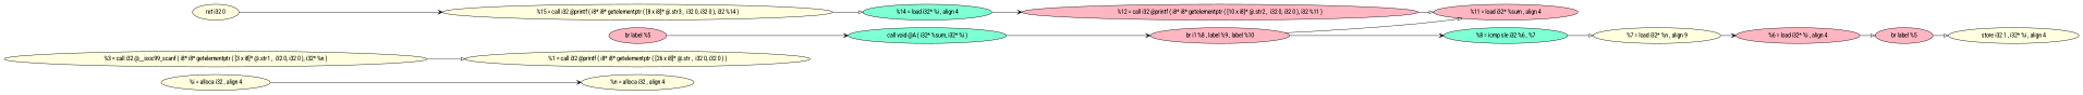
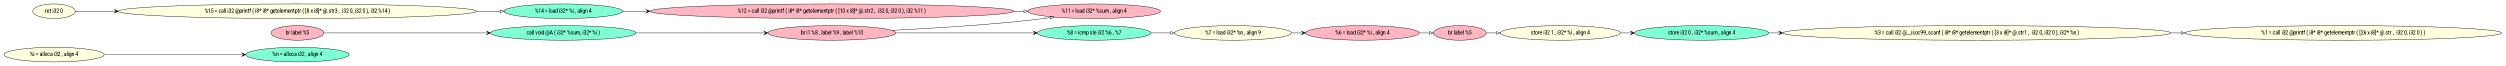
  digraph {
    fontname="Roboto Condensed"
    rankdir=LR
    node [fillcolor=lightyellow fontname="Roboto Condensed" style=filled]
    edge [arrowhead=vee fontname="Roboto Condensed"]
-   n1 [height=0.51389 label="%n = alloca i32 , align 4" width=3.6389]
+   n1 [fillcolor=aquamarine height=0.51389 label="%n = alloca i32 , align 4" width=3.6389]
    n2 [height=0.51389 label="%i = alloca i32 , align 4" width=3.5278]
    n3 [height=0.51389 label="%1 = call i32 @printf ( i8* i8* getelementptr ( [26 x i8]* @.str ,  i32 0, i32 0 ) )" width=11.139]
    n4 [height=0.51389 label="%3 = call i32 @__isoc99_scanf ( i8* i8* getelementptr ( [3 x i8]* @.str1 ,  i32 0, i32 0 ), i32* %n )" width=13.667]
+   n5 [fillcolor=aquamarine height=0.51389 label="store i32 0 , i32* %sum , align 4" width=4.7222]
    n6 [height=0.51389 label="store i32 1 , i32* %i , align 4" width=4.2222]
    n7 [fillcolor=lightpink height=0.51389 label="br label %5" width=1.8611]
    n8 [fillcolor=lightpink height=0.51389 label="%6 = load i32* %i , align 4" width=4]
    n9 [height=0.51389 label="%7 = load i32* %n , align 9" width=4.1111]
    n10 [fillcolor=aquamarine height=0.51389 label="%8 = icmp sle i32 %6 , %7" width=4]
    n11 [fillcolor=lightpink height=0.51389 label="br i1 %8 , label %9 , label %10" width=4.5]
    n12 [fillcolor=lightpink height=0.51389 label="%11 = load i32* %sum , align 4" width=4.6667]
    n13 [fillcolor=aquamarine height=0.51389 label="call void @A ( i32* %sum, i32* %i )" width=5.1111]
    n14 [fillcolor=lightpink height=0.51389 label="br label %5" width=1.8611]
    n15 [fillcolor=lightpink height=0.51389 label="%12 = call i32 @printf ( i8* i8* getelementptr ( [10 x i8]* @.str2 ,  i32 0, i32 0 ), i32 %11 )" width=12.806]
    n16 [fillcolor=aquamarine height=0.51389 label="%14 = load i32* %i , align 4" width=4.1667]
    n17 [height=0.51389 label="%15 = call i32 @printf ( i8* i8* getelementptr ( [8 x i8]* @.str3 ,  i32 0, i32 0 ), i32 %14 )" width=12.611]
    n18 [height=0.51389 label="ret i32 0" width=1.5]
    n2 -> n1
    n4 -> n3 [arrowhead=onormal]
+   n5 -> n4
+   n6 -> n5
    n7 -> n6 [arrowhead=onormal]
    n8 -> n7 [arrowhead=onormal]
    n9 -> n8
    n10 -> n9 [arrowhead=onormal]
    n11 -> n10
    n11 -> n12 [arrowhead=onormal]
    n13 -> n11
    n14 -> n13
    n15 -> n12 [arrowhead=onormal]
    n16 -> n15
    n17 -> n16 [arrowhead=onormal]
    n18 -> n17
  }
